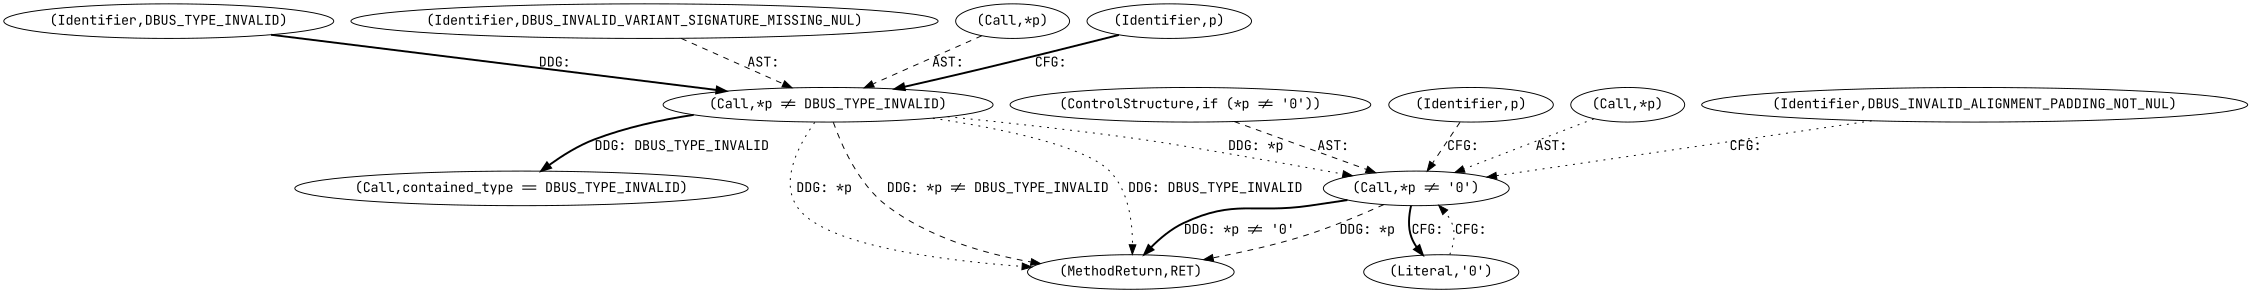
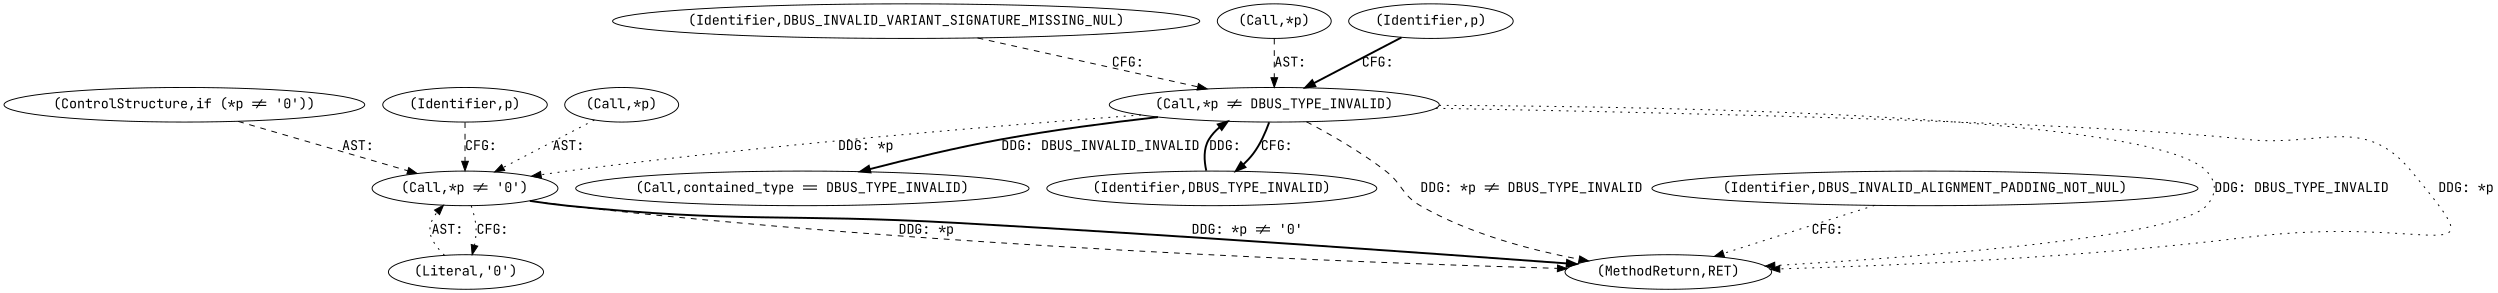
  digraph {
    fontname="JetBrains Mono"
    node [fontname="JetBrains Mono"]
    edge [fontname="JetBrains Mono" style=bold]
    n1 [label="(Call,*p != '\0')"]
    n2 [label="(Literal,'\0')"]
    n3 [label="(MethodReturn,RET)"]
    n4 [label="(ControlStructure,if (*p != '\0'))"]
    n5 [label="(Call,*p != DBUS_TYPE_INVALID)"]
    n6 [label="(Call,contained_type == DBUS_TYPE_INVALID)"]
    n7 [label="(Identifier,DBUS_TYPE_INVALID)"]
    n8 [label="(Identifier,p)"]
    n9 [label="(Identifier,DBUS_INVALID_VARIANT_SIGNATURE_MISSING_NUL)"]
    n10 [label="(Call,*p)"]
    n11 [label="(Identifier,DBUS_INVALID_ALIGNMENT_PADDING_NOT_NUL)"]
    n12 [label="(Call,*p)"]
    n13 [label="(Identifier,p)"]
-   n1 -> n2 [label="CFG: "]
+   n1 -> n2 [label="CFG: " style=dotted]
    n1 -> n3 [label="DDG: *p" style=dashed]
    n1 -> n3 [label="DDG: *p != '\0'"]
-   n2 -> n1 [label="CFG: " style=dotted]
+   n2 -> n1 [label="AST: " style=dotted]
    n4 -> n1 [label="AST: " style=dashed]
    n5 -> n1 [label="DDG: *p" style=dotted]
    n5 -> n3 [label="DDG: *p" style=dotted]
    n5 -> n3 [label="DDG: *p != DBUS_TYPE_INVALID" style=dashed]
    n5 -> n3 [label="DDG: DBUS_TYPE_INVALID" style=dotted]
-   n5 -> n6 [label="DDG: DBUS_TYPE_INVALID"]
+   n5 -> n6 [label="DDG: DBUS_INVALID_INVALID"]
+   n5 -> n7 [label="CFG: "]
    n7 -> n5 [label="DDG: "]
    n8 -> n1 [label="CFG: " style=dashed]
-   n9 -> n5 [label="AST: " style=dashed]
+   n9 -> n5 [label="CFG: " style=dashed]
    n10 -> n1 [label="AST: " style=dotted]
-   n11 -> n1 [label="CFG: " style=dotted]
+   n11 -> n3 [label="CFG: " style=dotted]
    n12 -> n5 [label="AST: " style=dashed]
    n13 -> n5 [label="CFG: "]
  }
